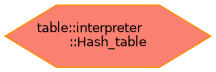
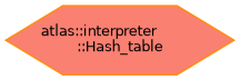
  digraph {
    rankdir=LR
-   n1 [color=darkorange fillcolor=salmon fontname=Helvetica fontsize=10 height=0.2 label="table::interpreter\l::Hash_table" shape=hexagon style=filled width=0.4]
+   n1 [color=darkorange fillcolor=salmon fontname=Helvetica fontsize=10 height=0.2 label="atlas::interpreter\l::Hash_table" shape=hexagon style=filled width=0.4]
  }
